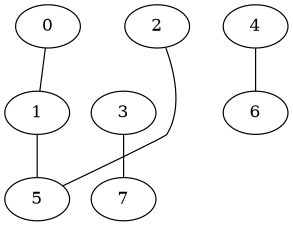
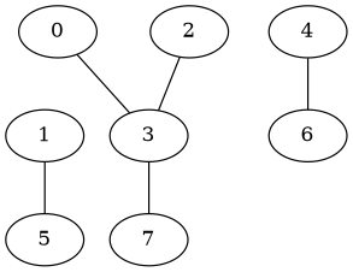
  graph {
    node [type=endpoint y=260]
    edge [angle0=-1.23 frequency=1 type0=line]
    0 [x=210 y=75]
    3 [type=intersection x=140 y=275]
    7 [x=69 y=274]
    1 [x=404]
    5 [type=intersection x=405]
    2 [x=432 y=252]
    4 [type=corner x=380 y=268]
    6 [type=corner x=321 y=435]
-   0 -- 1
+   0 -- 3
    3 -- 7 [angle0=.01]
    1 -- 5 [angle0=.00]
-   2 -- 5 [angle0=-.29]
+   2 -- 3 [angle0=-.29]
    4 -- 6
  }
